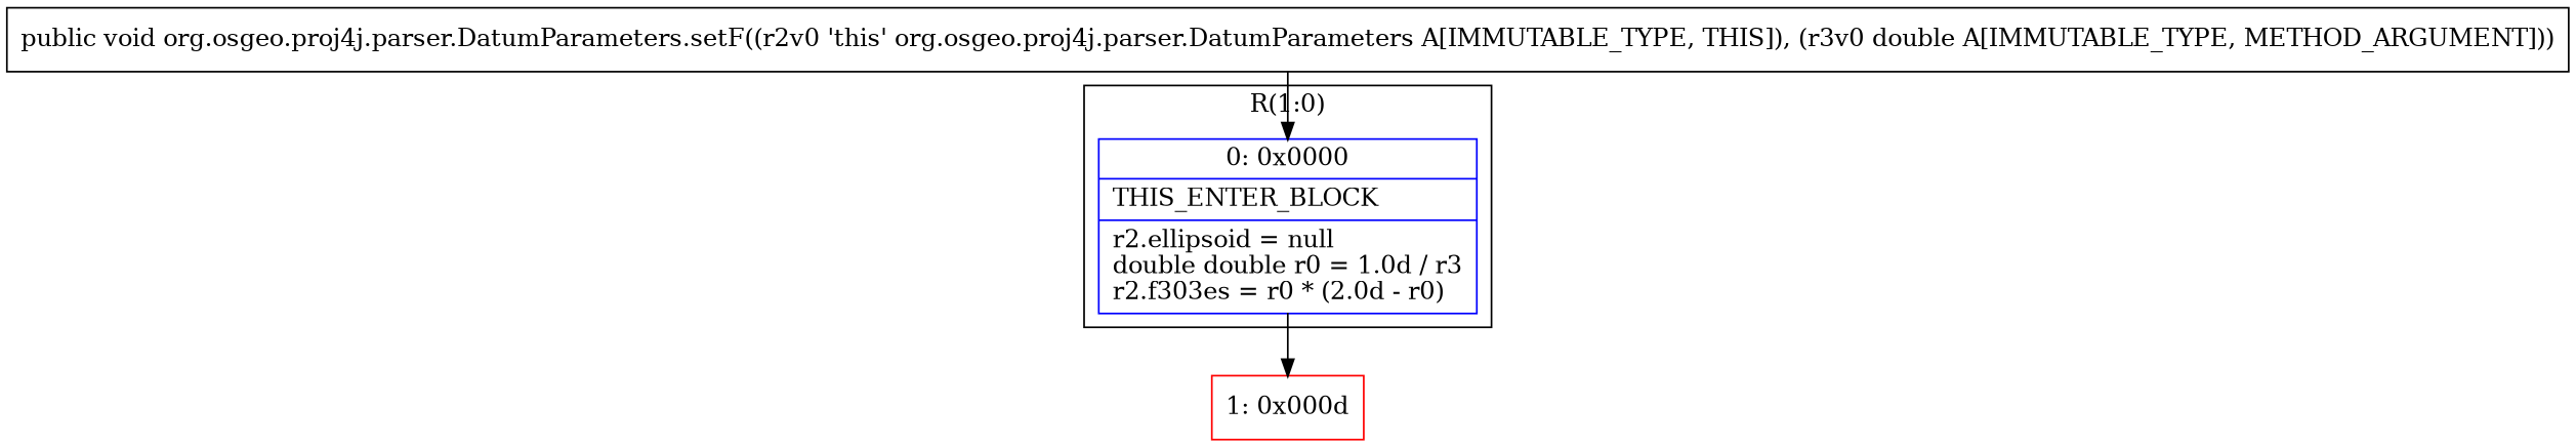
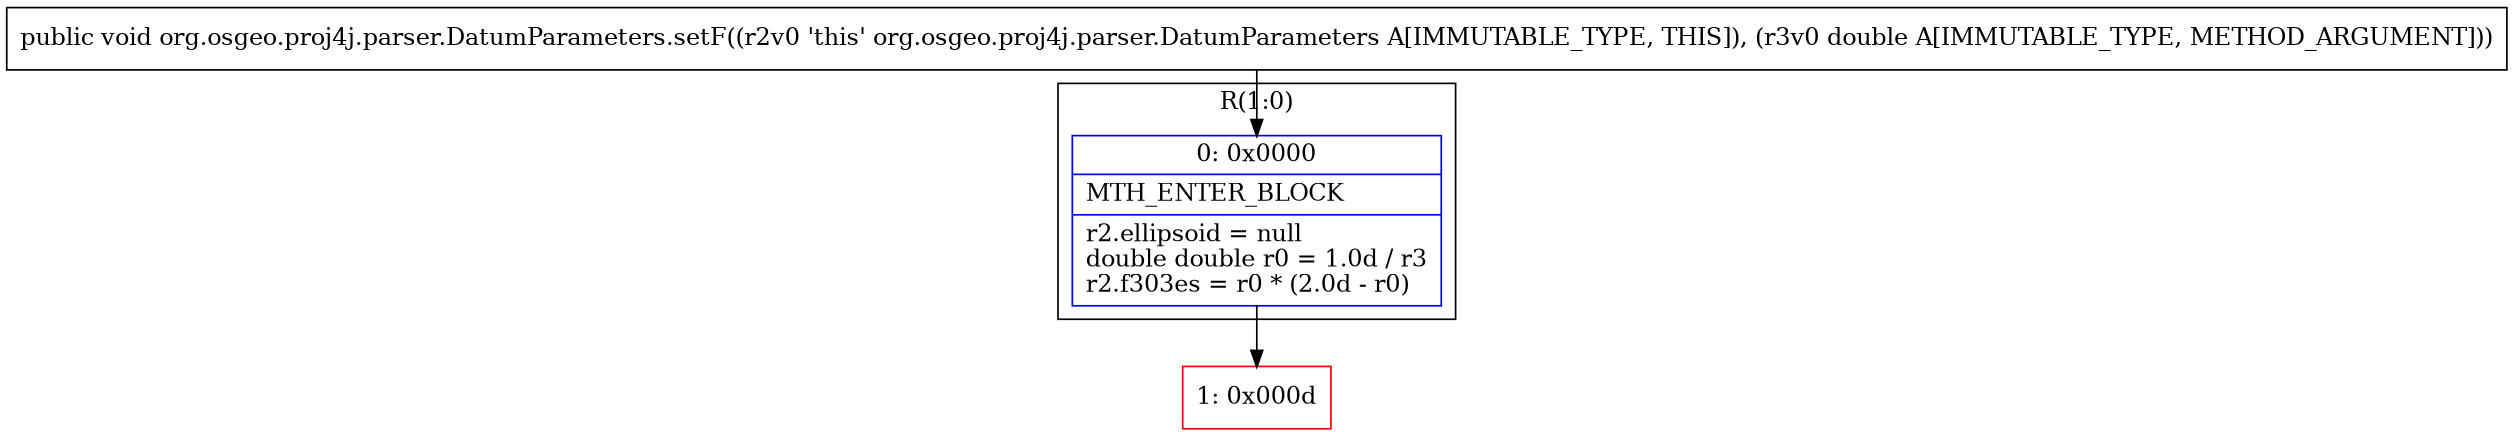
  digraph {
    node [shape=record]
-   n1 [color=blue label="{0\:\ 0x0000|THIS_ENTER_BLOCK\l|r2.ellipsoid = null\ldouble double r0 = 1.0d \/ r3\lr2.f303es = r0 * (2.0d \- r0)\l}"]
+   n1 [color=blue label="{0\:\ 0x0000|MTH_ENTER_BLOCK\l|r2.ellipsoid = null\ldouble double r0 = 1.0d \/ r3\lr2.f303es = r0 * (2.0d \- r0)\l}"]
    n2 [color=red label="{1\:\ 0x000d}"]
    n3 [label="{public void org.osgeo.proj4j.parser.DatumParameters.setF((r2v0 'this' org.osgeo.proj4j.parser.DatumParameters A[IMMUTABLE_TYPE, THIS]), (r3v0 double A[IMMUTABLE_TYPE, METHOD_ARGUMENT])) }"]
    subgraph cluster_1 {
      label="R(1:0)"
      n1
    }
    n1 -> n2
    n3 -> n1
  }
